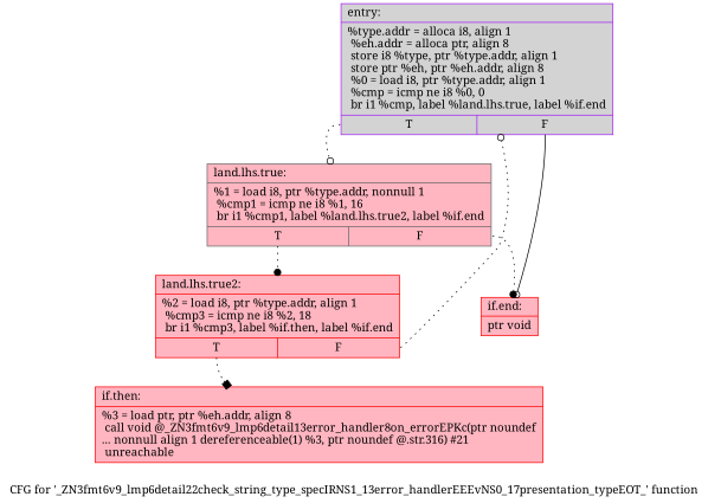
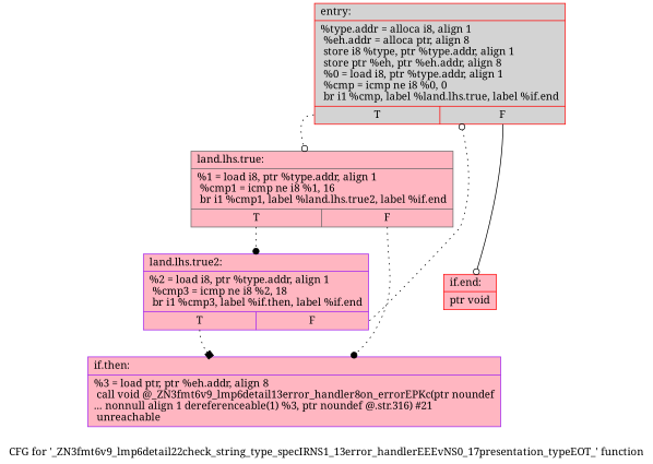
  digraph {
    fontname="Noto Serif"
    label="CFG for '_ZN3fmt6v9_lmp6detail22check_string_type_specIRNS1_13error_handlerEEEvNS0_17presentation_typeEOT_' function"
    node [color=purple fillcolor=lightpink fontname="Noto Serif" shape=record style=filled]
    edge [arrowhead=odot fontname="Noto Serif" style=dotted tailport=s0]
-   n1 [fillcolor=lightgrey label="{entry:\l|  %type.addr = alloca i8, align 1\l  %eh.addr = alloca ptr, align 8\l  store i8 %type, ptr %type.addr, align 1\l  store ptr %eh, ptr %eh.addr, align 8\l  %0 = load i8, ptr %type.addr, align 1\l  %cmp = icmp ne i8 %0, 0\l  br i1 %cmp, label %land.lhs.true, label %if.end\l|{<s0>T|<s1>F}}"]
-   n2 [color=gray40 label="{land.lhs.true:\l|  %1 = load i8, ptr %type.addr, nonnull 1\l  %cmp1 = icmp ne i8 %1, 16\l  br i1 %cmp1, label %land.lhs.true2, label %if.end\l|{<s0>T|<s1>F}}"]
+   n1 [color=red fillcolor=lightgrey label="{entry:\l|  %type.addr = alloca i8, align 1\l  %eh.addr = alloca ptr, align 8\l  store i8 %type, ptr %type.addr, align 1\l  store ptr %eh, ptr %eh.addr, align 8\l  %0 = load i8, ptr %type.addr, align 1\l  %cmp = icmp ne i8 %0, 0\l  br i1 %cmp, label %land.lhs.true, label %if.end\l|{<s0>T|<s1>F}}"]
+   n2 [color=gray40 label="{land.lhs.true:\l|  %1 = load i8, ptr %type.addr, align 1\l  %cmp1 = icmp ne i8 %1, 16\l  br i1 %cmp1, label %land.lhs.true2, label %if.end\l|{<s0>T|<s1>F}}"]
    n3 [color=red label="{if.end:\l|  ptr void\l}"]
-   n4 [color=red label="{land.lhs.true2:\l|  %2 = load i8, ptr %type.addr, align 1\l  %cmp3 = icmp ne i8 %2, 18\l  br i1 %cmp3, label %if.then, label %if.end\l|{<s0>T|<s1>F}}"]
-   n5 [color=red label="{if.then:\l|  %3 = load ptr, ptr %eh.addr, align 8\l  call void @_ZN3fmt6v9_lmp6detail13error_handler8on_errorEPKc(ptr noundef\l... nonnull align 1 dereferenceable(1) %3, ptr noundef @.str.316) #21\l  unreachable\l}"]
+   n4 [label="{land.lhs.true2:\l|  %2 = load i8, ptr %type.addr, align 1\l  %cmp3 = icmp ne i8 %2, 18\l  br i1 %cmp3, label %if.then, label %if.end\l|{<s0>T|<s1>F}}"]
+   n5 [label="{if.then:\l|  %3 = load ptr, ptr %eh.addr, align 8\l  call void @_ZN3fmt6v9_lmp6detail13error_handler8on_errorEPKc(ptr noundef\l... nonnull align 1 dereferenceable(1) %3, ptr noundef @.str.316) #21\l  unreachable\l}"]
    n1 -> n2
    n1 -> n3 [style=solid tailport=s1]
-   n2 -> n3 [arrowhead=dot tailport=s1]
+   n2 -> n5 [arrowhead=dot tailport=s1]
    n2 -> n4 [arrowhead=dot]
    n4 -> n1 [tailport=s1]
    n4 -> n5 [arrowhead=box]
  }
